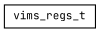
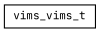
  digraph {
    rankdir=LR
    fontname="JetBrains Mono"
-   n1 [color=black fillcolor=white fontname="JetBrains Mono" fontsize=10 height=0.2 label=vims_regs_t shape=record style=filled width=0.4]
+   n1 [color=black fillcolor=white fontname="JetBrains Mono" fontsize=10 height=0.2 label=vims_vims_t shape=record style=filled width=0.4]
  }
